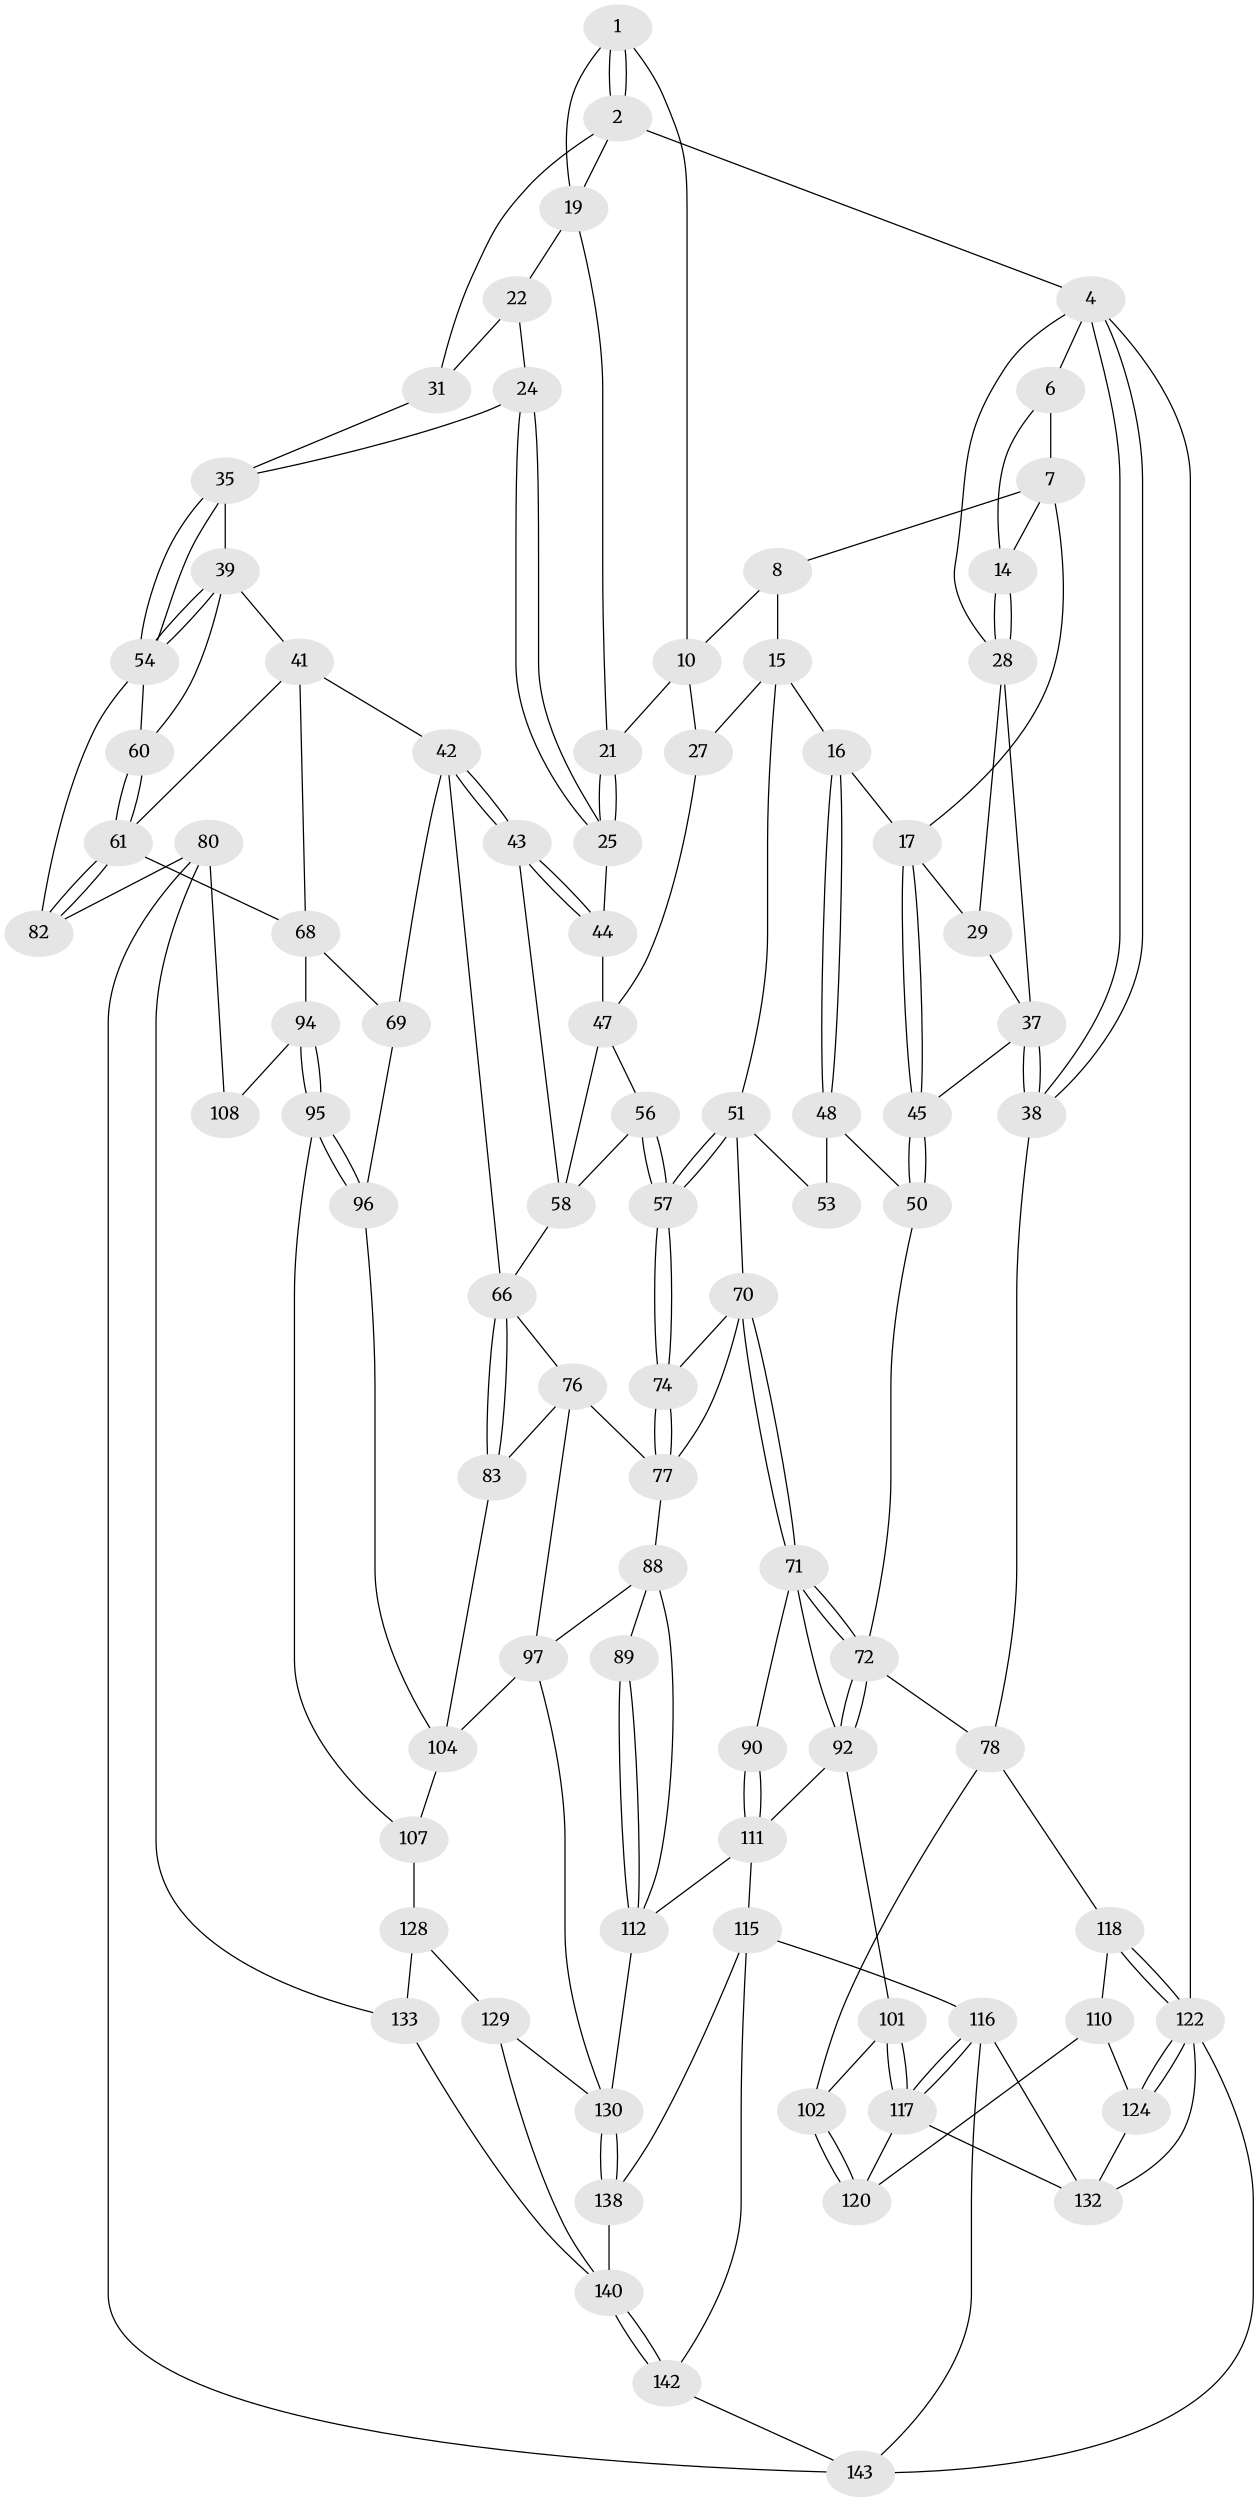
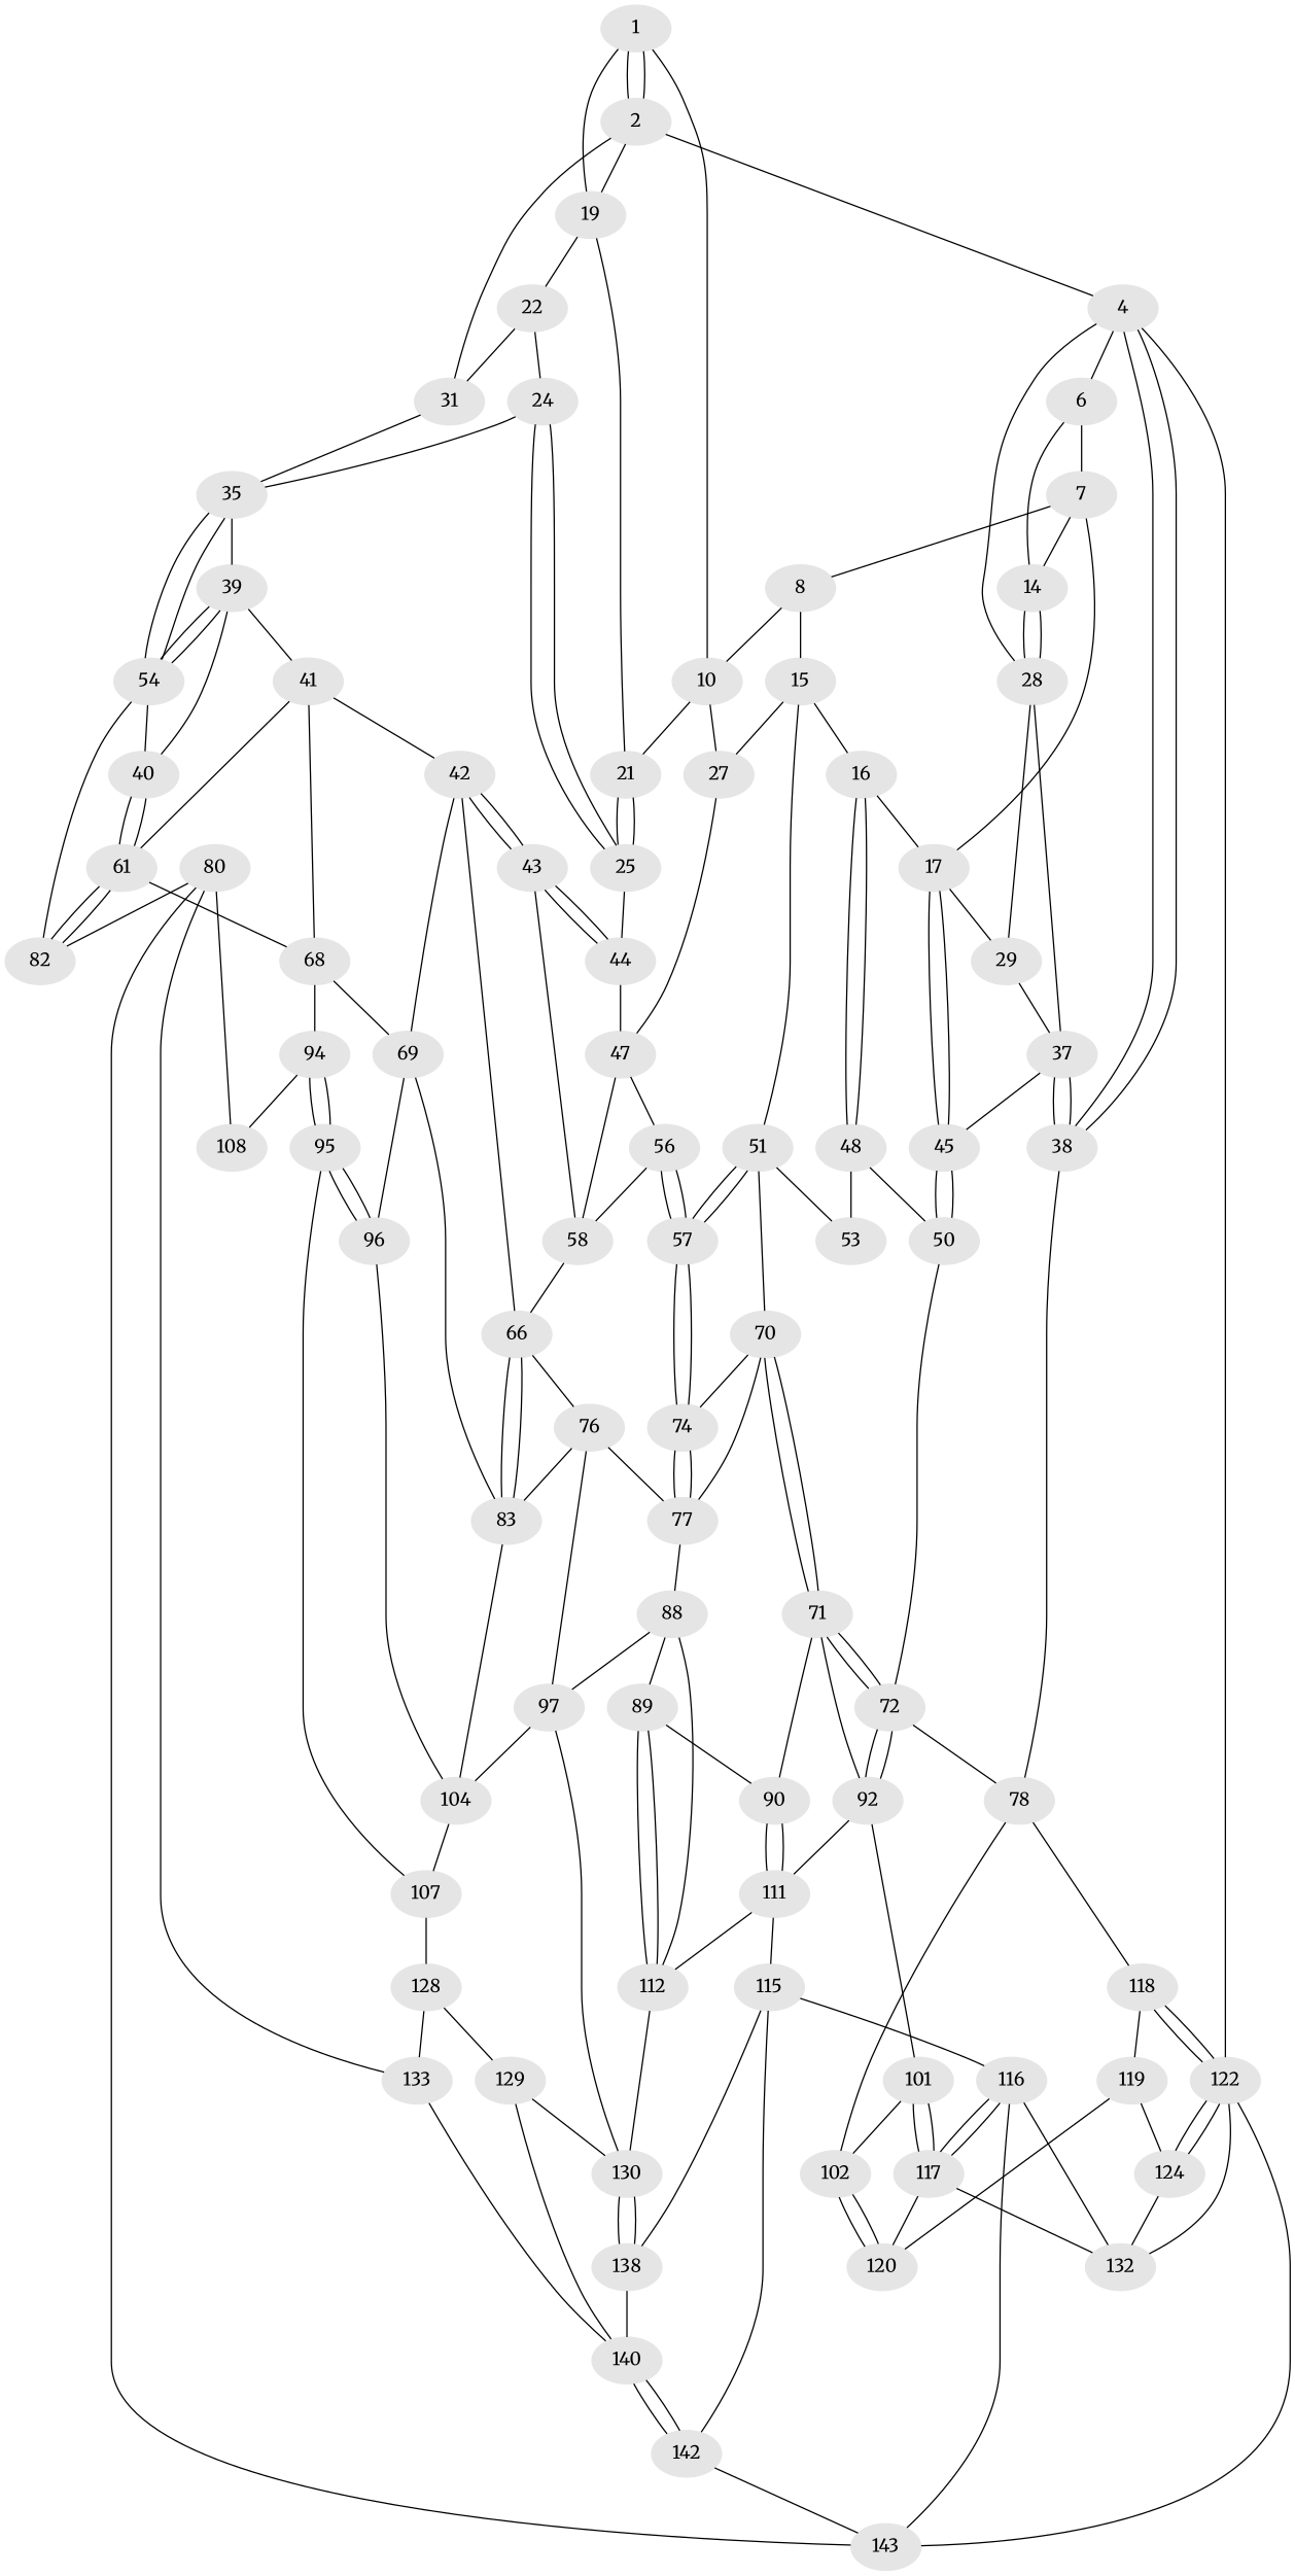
  graph {
    fontname=Merriweather
    node [color=gray90 fontname=Merriweather style=filled]
    edge [fontname=Merriweather]
    1 [super="+9"]
    2 [super="+3"]
    10 [super="+11"]
    19 [super="+20"]
    4 [super="+5"]
    31 [super="+32"]
    21
    27 [super="+33"]
    22 [super="+23"]
    6
    28 [super="+30"]
    38
    122 [super="+123"]
    35 [super="+36"]
    80 [super="+81"]
    82
    108 [super="+109"]
    133 [super="+135"]
    143
    7 [super="+13"]
    14
    29
    37 [super="+46"]
    78 [super="+79"]
    132 [super="+137"]
    124
    8 [super="+12"]
    17 [super="+18"]
    15 [super="+34"]
    45
    16
    51 [super="+52"]
    25 [super="+26"]
    47 [super="+55"]
    48 [super="+49"]
    53
    57
    70 [super="+75"]
    50
    24
    44
    39 [super="+40"]
    54 [super="+59"]
    58 [super="+64"]
    56
    41 [super="+63"]
-   60
+   60 [label=40]
    102 [super="+103"]
    118
    42 [super="+65"]
    61 [super="+62"]
    68 [super="+93"]
    43
    66 [super="+67"]
    69 [super="+85"]
    94
    76 [super="+84"]
    83 [super="+86"]
    96
    72 [super="+73"]
    92 [super="+100"]
    74
    71 [super="+91"]
    77 [super="+87"]
    97 [super="+98"]
    104 [super="+105"]
    95 [super="+106"]
    90
    88 [super="+99"]
    111 [super="+113"]
    101
    130 [super="+131"]
    89
    112 [super="+114"]
    120
-   119 [super="+121" label=110]
+   119 [super="+121"]
    140 [super="+141"]
    107 [super="+127"]
    115 [super="+139"]
    117 [super="+126"]
    128 [super="+134"]
    138
    129
    116 [super="+136"]
    142
    1 -- 2
    1 -- 2
    1 -- 10
    1 -- 19
    2 -- 19
    2 -- 4
    2 -- 31
    10 -- 21
    10 -- 27
    19 -- 21
    19 -- 22
    4 -- 6
    4 -- 28
    4 -- 38
    4 -- 38
    4 -- 122
    31 -- 35
    21 -- 25
    21 -- 25
    27 -- 47
    22 -- 31 [weight=2]
    22 -- 24
    6 -- 7
    6 -- 14
    28 -- 29
    28 -- 37
    38 -- 78
    122 -- 143
    122 -- 132
    122 -- 124
    122 -- 124
    35 -- 39
    35 -- 54
    35 -- 54
    80 -- 82
    80 -- 108
    80 -- 133
    80 -- 143
    133 -- 140
    7 -- 14
    7 -- 8
    7 -- 17
    14 -- 28
    14 -- 28
    29 -- 37
    37 -- 38
    37 -- 38
    37 -- 45
    78 -- 102
    78 -- 118
    124 -- 132
    8 -- 10
    8 -- 15
    17 -- 29
    17 -- 45
    17 -- 45
    15 -- 27
    15 -- 16
    15 -- 51
    45 -- 50
    45 -- 50
    16 -- 17
    16 -- 48
    16 -- 48
    51 -- 53
    51 -- 57
    51 -- 57
    51 -- 70
    25 -- 44
    47 -- 58
    47 -- 56
    48 -- 53 [weight=2]
    48 -- 50
    57 -- 74
    57 -- 74
    70 -- 74
    70 -- 71
    70 -- 71
    70 -- 77
    50 -- 72
    24 -- 35
    24 -- 25
    24 -- 25
    44 -- 47
    39 -- 54
    39 -- 54
    39 -- 41
    39 -- 60
    54 -- 82
    54 -- 60
    58 -- 66
    56 -- 57
    56 -- 57
    56 -- 58
    41 -- 42
    41 -- 61
    41 -- 68
    60 -- 61
    60 -- 61
    102 -- 120
    102 -- 120
    118 -- 122
    118 -- 122
    118 -- 119
    42 -- 43
    42 -- 43
    42 -- 66
    42 -- 69
    61 -- 82
    61 -- 82
    61 -- 68
    68 -- 69
    68 -- 94
    43 -- 44
    43 -- 44
    43 -- 58
    66 -- 76
    66 -- 83
    66 -- 83
+   69 -- 83
    69 -- 96
    94 -- 108
    94 -- 95
    94 -- 95
    76 -- 83
    76 -- 77
    76 -- 97
    83 -- 104
    96 -- 104
    72 -- 78
    72 -- 92
    72 -- 92
    92 -- 111
    92 -- 101
    74 -- 77
    74 -- 77
    71 -- 72
    71 -- 72
    71 -- 92
    71 -- 90
    77 -- 88
    97 -- 104
    97 -- 130
    104 -- 107
    95 -- 96
    95 -- 96
    95 -- 107
    90 -- 111
    90 -- 111
    88 -- 97
    88 -- 89
    88 -- 112
    111 -- 112
    111 -- 115
    101 -- 102
    101 -- 117
    101 -- 117
    130 -- 138
    130 -- 138
+   89 -- 90
    89 -- 112
    89 -- 112
    112 -- 130
    119 -- 124
    119 -- 120
    140 -- 142
    140 -- 142
    107 -- 128 [weight=2]
    115 -- 138
    115 -- 116
    115 -- 142
    117 -- 132
    117 -- 120
    128 -- 133
    128 -- 129
    138 -- 140
    129 -- 130
    129 -- 140
    116 -- 143
    116 -- 132
    116 -- 117
    116 -- 117
    142 -- 143
  }
